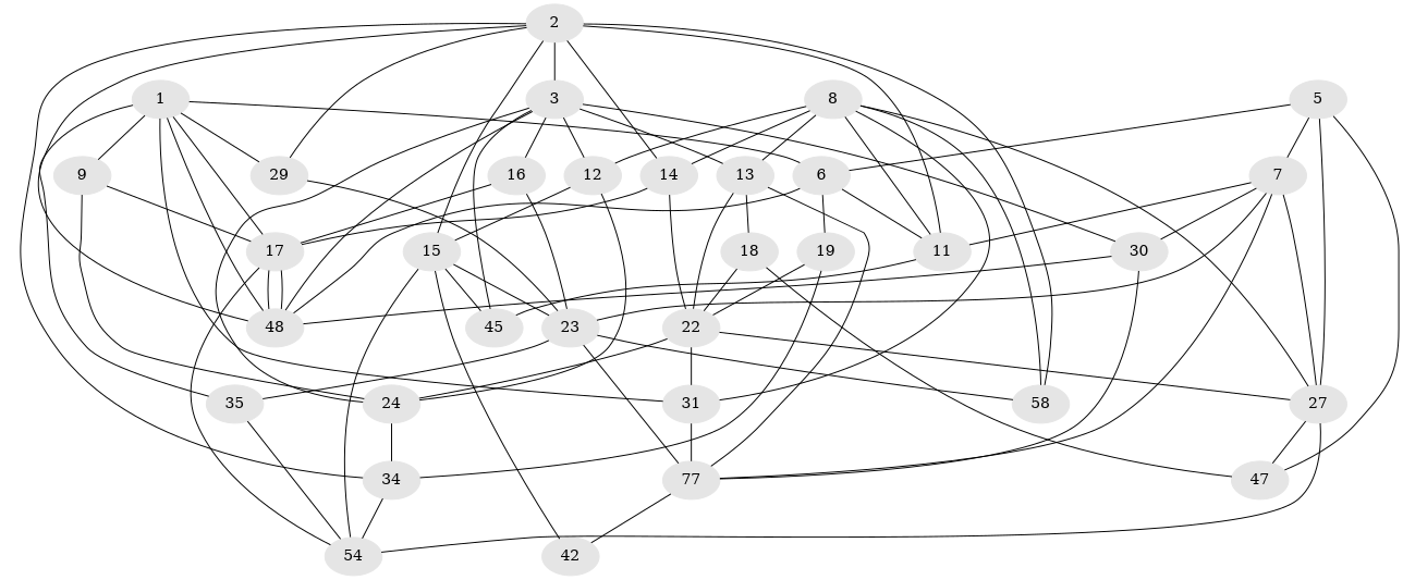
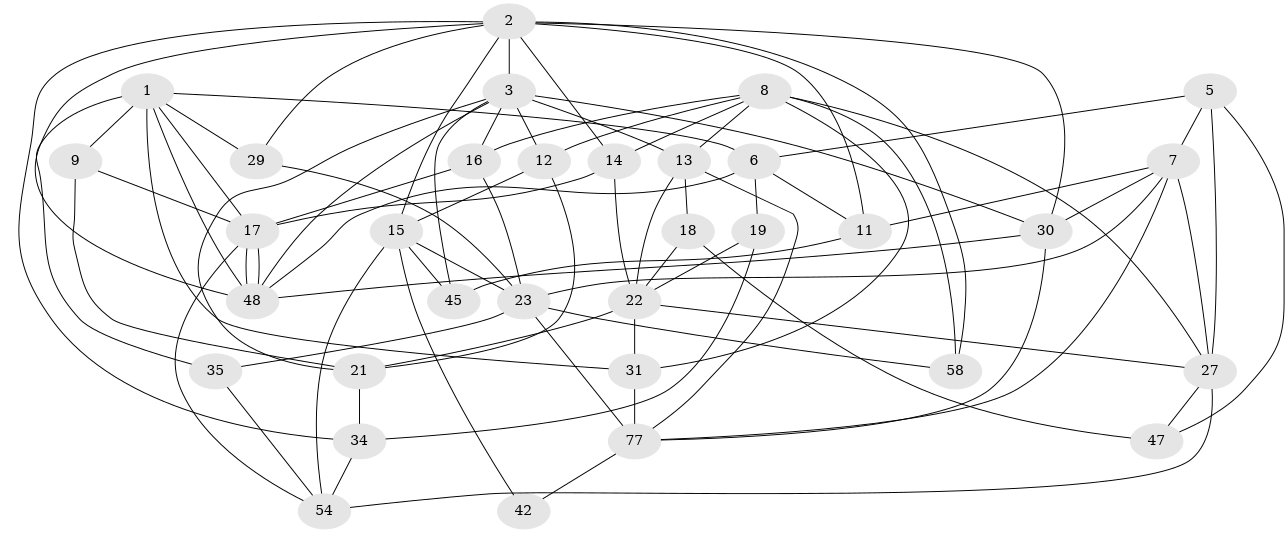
  graph {
    node [color=gray90 style=filled]
    1 [super="+4"]
    6 [super="+51"]
    9 [super="+53"]
    n4 [label=29]
    31 [super="+39"]
    35
    48 [super="+57"]
    17 [super="+36"]
    11 [super="+49"]
    19 [super="+40"]
-   24
+   24 [label=21]
    23 [super="+46"]
    n13 [label=77 super="+50"]
    54 [super="+59"]
    2 [super="+26"]
    58
    3 [super="+20"]
    14 [super="+29"]
    15 [super="+44"]
    30 [super="+33"]
    34 [super="+43"]
    12 [super="+38"]
    13 [super="+25"]
    16
    45
    22 [super="+41"]
    42
    18 [super="+52"]
    5 [super="+56"]
    7 [super="+10"]
    27 [super="+32"]
    47
    8 [super="+28"]
    1 -- 6
    1 -- 9
    1 -- n4
    1 -- 31
    1 -- 35 [weight=2]
    1 -- 48
    1 -- 17
    6 -- 48
    6 -- 11
    6 -- 19
    9 -- 17
    9 -- 24
    n4 -- 23
    31 -- n13
    35 -- 54
    17 -- 48
    17 -- 48
    17 -- 54
    11 -- 45
    19 -- 34
    19 -- 22
    24 -- 34
    23 -- 35
    23 -- n13 [weight=2]
    23 -- 58
    n13 -- 42
    2 -- n4
    2 -- 48
    2 -- 11
    2 -- 58
    2 -- 3
    2 -- 14
    2 -- 15
+   2 -- 30
    2 -- 34
    3 -- 48
    3 -- 24
    3 -- 30
    3 -- 12 [weight=2]
    3 -- 13
    3 -- 16
    3 -- 45
    14 -- 17
    14 -- 22 [weight=2]
    15 -- 23
    15 -- 54
    15 -- 45
    15 -- 42
    30 -- 48
    30 -- n13
    34 -- 54
    12 -- 24
    12 -- 15
    13 -- n13
    13 -- 22
    13 -- 18
    16 -- 17
    16 -- 23
    22 -- 31
    22 -- 24
    22 -- 27
    18 -- 22
    18 -- 47
    5 -- 6
    5 -- 7
    5 -- 27
    5 -- 47
    7 -- 11
    7 -- 23
    7 -- n13
    7 -- 30
    7 -- 27 [weight=2]
    27 -- 54 [weight=2]
    27 -- 47
    8 -- 31
    8 -- 58
    8 -- 14
    8 -- 12
    8 -- 13
-   8 -- 11
+   8 -- 16
    8 -- 27
  }
